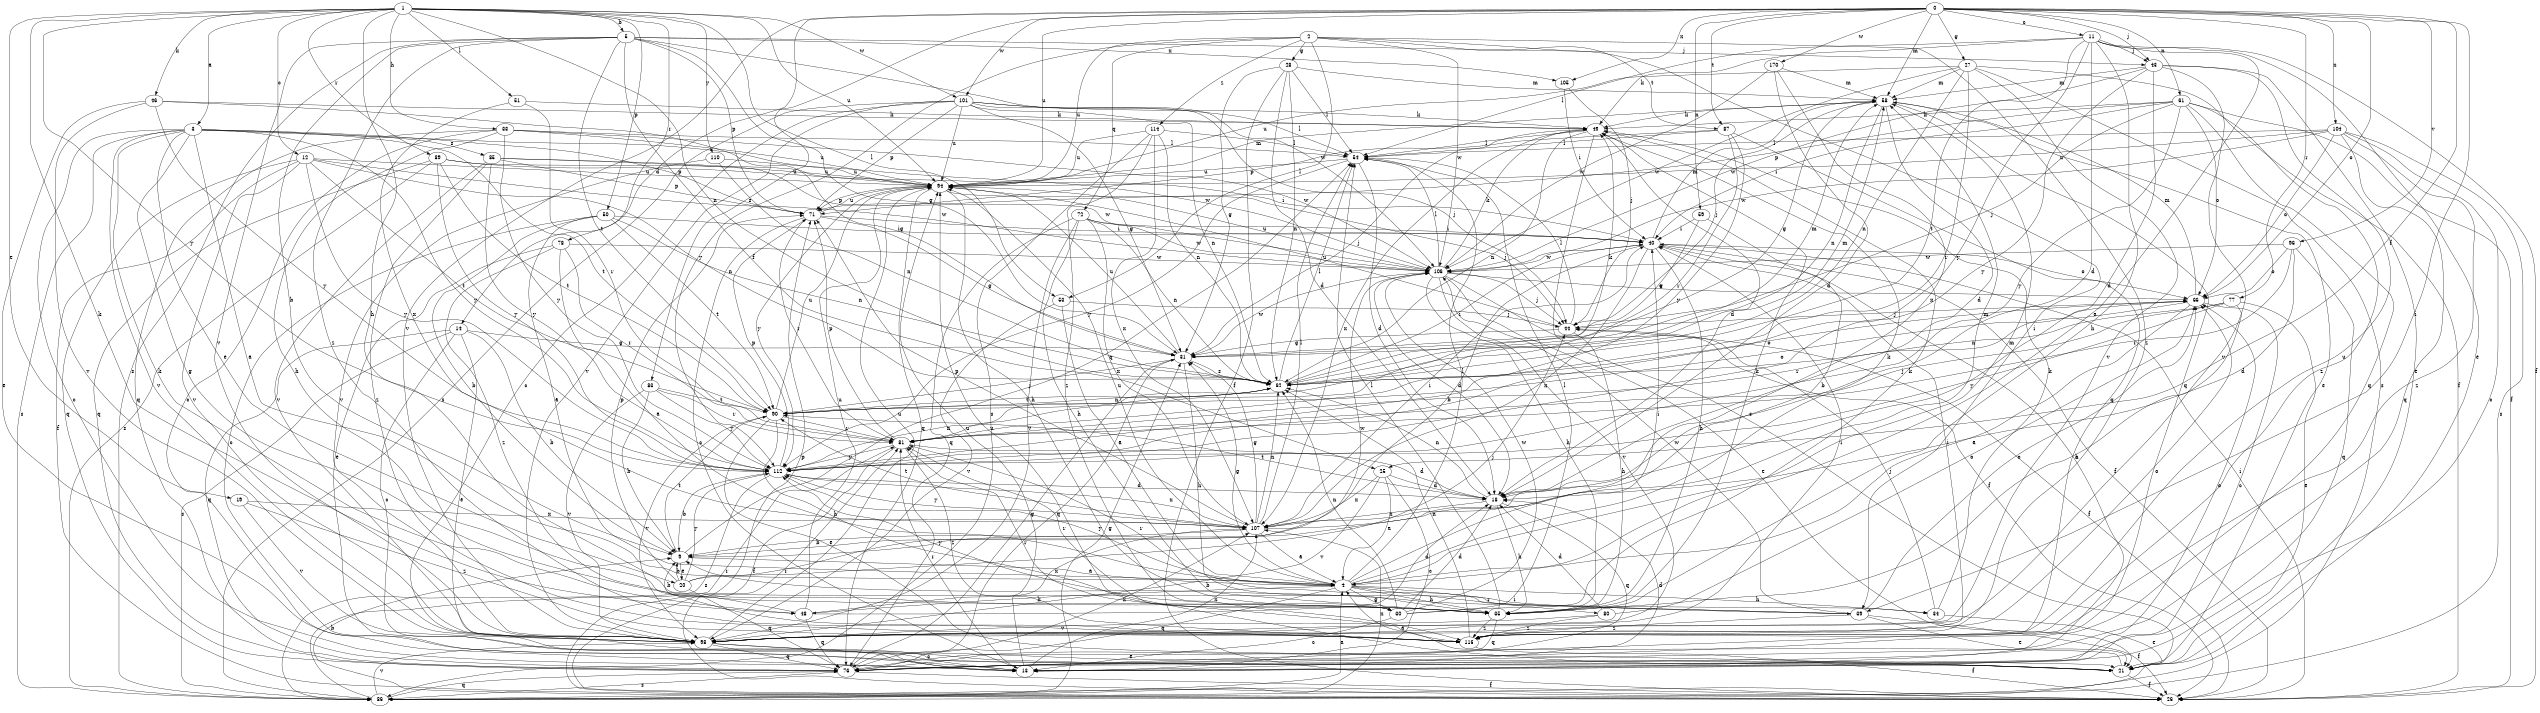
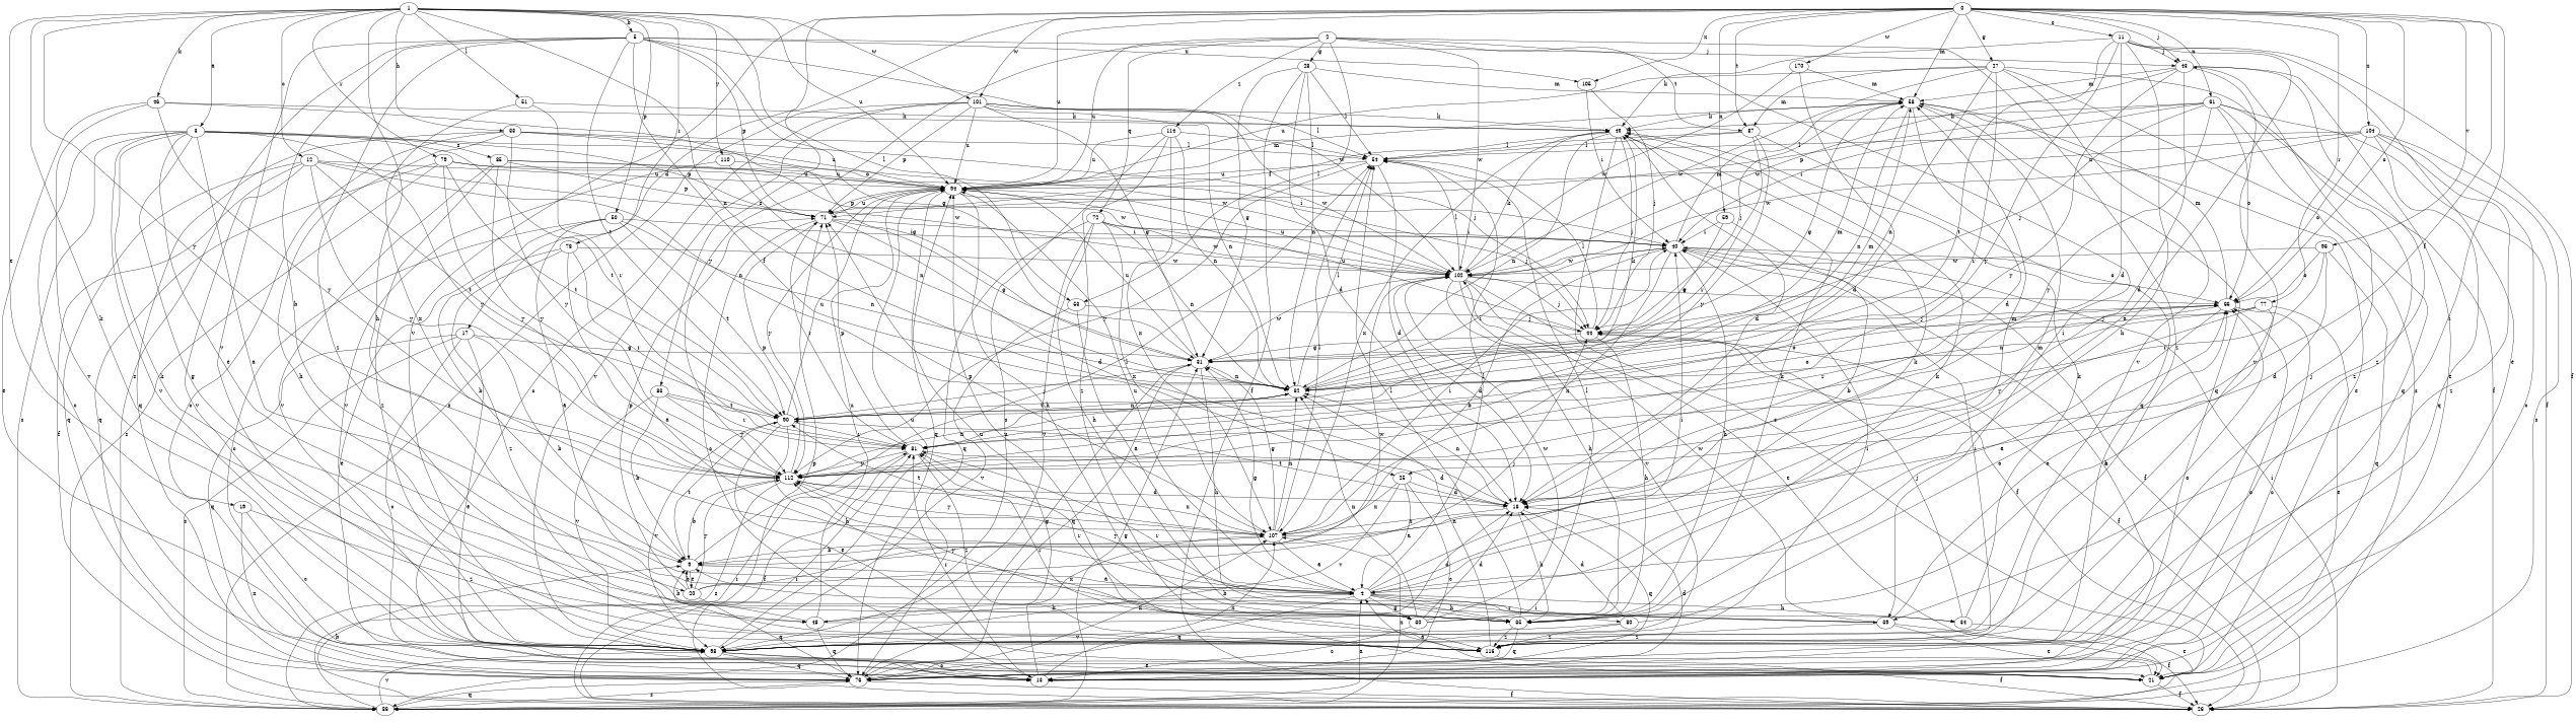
  strict digraph {
    0
    11
-   17 [label=14]
+   17
    25
    27
    39
    43
    58
    59
    61
    66
    77
    83
    87
    94
    96
    98
    n18 [label=170]
    101
    104
    105
    112
    4
    90
    35
    49
    54
    18
    21
    26
    13
    86
    31
    76
    9
    107
    62
-   102 [label=106]
+   102
    81
    116
    44
    40
    71
    1
    3
    5
    12
    19
    33
    34
    46
    48
    51
    53
    n55 [label=50]
    78
-   79 [label=89]
+   79
    110
    20
    30
    85
    2
    28
    72
    114
    80
    0 -> 11 [label=c]
    0 -> 17 [label=d]
    0 -> 25 [label=f]
    0 -> 27 [label=g]
    0 -> 39 [label=i]
    0 -> 43 [label=j]
    0 -> 58 [label=m]
    0 -> 59 [label=n]
    0 -> 61 [label=n]
    0 -> 66 [label=o]
    0 -> 77 [label=r]
    0 -> 83 [label=s]
    0 -> 87 [label=t]
    0 -> 94 [label=u]
    0 -> 96 [label=v]
    0 -> 98 [label=v]
    0 -> n18 [label=w]
    0 -> 101 [label=w]
    0 -> 104 [label=x]
    0 -> 105 [label=x]
    11 -> 43 [label=j]
    11 -> 112 [label=y]
    11 -> 4 [label=a]
    11 -> 90 [label=t]
    11 -> 35 [label=h]
    11 -> 49 [label=k]
-   11 -> 54 [label=l]
    11 -> 18 [label=d]
    11 -> 21 [label=e]
    11 -> 26 [label=f]
    17 -> 21 [label=e]
    17 -> 13 [label=c]
    17 -> 86 [label=s]
    17 -> 31 [label=g]
    17 -> 76 [label=q]
    17 -> 9 [label=b]
    25 -> 98 [label=v]
    25 -> 4 [label=a]
    25 -> 18 [label=d]
    25 -> 13 [label=c]
    25 -> 107 [label=x]
-   27 -> 58 [label=m]
+   27 -> 87 [label=m]
    27 -> 94 [label=u]
    27 -> 98 [label=v]
    27 -> 26 [label=f]
    27 -> 86 [label=s]
    27 -> 62 [label=n]
    27 -> 102 [label=w]
    27 -> 81 [label=r]
    39 -> 66 [label=o]
    39 -> 21 [label=e]
    39 -> 26 [label=f]
    39 -> 9 [label=b]
    39 -> 102 [label=w]
    39 -> 81 [label=r]
    39 -> 116 [label=z]
    43 -> 58 [label=m]
    43 -> 98 [label=v]
    43 -> 112 [label=y]
    43 -> 18 [label=d]
    43 -> 21 [label=e]
    43 -> 102 [label=w]
-   43 -> 116 [label=u]
+   43 -> 116 [label=z]
    58 -> 49 [label=k]
    58 -> 18 [label=d]
    58 -> 21 [label=e]
    58 -> 31 [label=g]
    58 -> 76 [label=q]
    58 -> 62 [label=n]
    58 -> 44 [label=j]
    59 -> 31 [label=g]
    59 -> 9 [label=b]
    59 -> 40 [label=i]
    61 -> 66 [label=o]
    61 -> 112 [label=y]
    61 -> 49 [label=k]
    61 -> 26 [label=f]
    61 -> 76 [label=q]
    61 -> 116 [label=z]
    61 -> 44 [label=j]
    61 -> 40 [label=i]
    61 -> 71 [label=p]
    66 -> 58 [label=m]
    66 -> 4 [label=a]
    66 -> 13 [label=c]
    66 -> 81 [label=r]
    66 -> 44 [label=j]
    77 -> 112 [label=y]
    77 -> 35 [label=h]
    77 -> 21 [label=e]
    77 -> 62 [label=n]
-   77 -> 81 [label=j]
+   77 -> 44 [label=j]
    83 -> 98 [label=v]
    83 -> 112 [label=y]
    83 -> 90 [label=t]
    83 -> 9 [label=b]
    83 -> 81 [label=r]
    87 -> 112 [label=y]
    87 -> 54 [label=l]
    87 -> 76 [label=q]
    87 -> 81 [label=r]
-   87 -> 71 [label=p]
+   87 -> 71 [label=f]
    94 -> 58 [label=m]
    94 -> 112 [label=y]
    94 -> 35 [label=h]
    94 -> 76 [label=q]
    94 -> 44 [label=j]
    94 -> 71 [label=p]
    96 -> 66 [label=o]
    96 -> 18 [label=d]
    96 -> 76 [label=q]
    96 -> 102 [label=w]
    96 -> 81 [label=r]
    98 -> 66 [label=o]
    98 -> 94 [label=u]
    98 -> 21 [label=e]
    98 -> 13 [label=c]
    98 -> 76 [label=q]
    98 -> 40 [label=i]
    n18 -> 58 [label=m]
    n18 -> 18 [label=d]
-   n18 -> 107 [label=x]
    n18 -> 102 [label=w]
    101 -> 94 [label=u]
    101 -> 98 [label=v]
    101 -> 49 [label=k]
    101 -> 54 [label=l]
    101 -> 13 [label=c]
    101 -> 86 [label=s]
    101 -> 31 [label=g]
    101 -> 62 [label=n]
    101 -> 44 [label=j]
    101 -> 71 [label=p]
    104 -> 66 [label=o]
    104 -> 94 [label=u]
    104 -> 54 [label=l]
    104 -> 13 [label=c]
    104 -> 86 [label=s]
    104 -> 76 [label=q]
    104 -> 102 [label=w]
    104 -> 116 [label=z]
    105 -> 44 [label=j]
    105 -> 40 [label=i]
    112 -> 18 [label=d]
    112 -> 86 [label=s]
    112 -> 9 [label=b]
    112 -> 107 [label=x]
    112 -> 62 [label=n]
    112 -> 71 [label=p]
    4 -> 39 [label=i]
    4 -> 58 [label=m]
    4 -> 94 [label=u]
    4 -> 112 [label=y]
    4 -> 35 [label=h]
    4 -> 49 [label=k]
    4 -> 54 [label=l]
    4 -> 31 [label=g]
    4 -> 76 [label=q]
    4 -> 40 [label=i]
    4 -> 34 [label=h]
    4 -> 48 [label=k]
    4 -> 30 [label=g]
    4 -> 80 [label=r]
    90 -> 66 [label=o]
    90 -> 94 [label=u]
    90 -> 98 [label=v]
    90 -> 35 [label=h]
    90 -> 21 [label=e]
    90 -> 62 [label=n]
    90 -> 81 [label=r]
    35 -> 49 [label=k]
    35 -> 54 [label=l]
    35 -> 76 [label=q]
    35 -> 116 [label=z]
    49 -> 54 [label=l]
    49 -> 18 [label=d]
    49 -> 86 [label=s]
    49 -> 107 [label=x]
    49 -> 62 [label=n]
-   49 -> 31 [label=j]
+   49 -> 44 [label=j]
    54 -> 94 [label=u]
    54 -> 112 [label=y]
    54 -> 18 [label=d]
    18 -> 90 [label=t]
    18 -> 35 [label=h]
    18 -> 76 [label=q]
    18 -> 107 [label=x]
    18 -> 62 [label=n]
    21 -> 94 [label=u]
    21 -> 4 [label=a]
    21 -> 26 [label=f]
    26 -> 9 [label=b]
    26 -> 81 [label=r]
    26 -> 40 [label=i]
    26 -> 71 [label=p]
+   13 -> 43 [label=j]
    13 -> 66 [label=o]
    13 -> 94 [label=u]
    13 -> 18 [label=d]
    13 -> 107 [label=x]
    13 -> 81 [label=r]
    86 -> 98 [label=v]
    86 -> 4 [label=a]
    86 -> 31 [label=g]
    86 -> 76 [label=q]
    86 -> 107 [label=x]
    86 -> 81 [label=r]
    31 -> 58 [label=m]
    31 -> 94 [label=u]
    31 -> 90 [label=j]
    31 -> 35 [label=h]
    31 -> 76 [label=q]
-   31 -> 62 [label=s]
+   31 -> 62 [label=n]
    31 -> 102 [label=w]
    76 -> 26 [label=f]
    76 -> 86 [label=s]
    76 -> 31 [label=g]
    76 -> 107 [label=x]
    9 -> 4 [label=a]
    9 -> 90 [label=t]
-   9 -> 54 [label=q]
+   9 -> 54 [label=l]
    9 -> 20 [label=e]
    107 -> 58 [label=m]
    107 -> 112 [label=y]
    107 -> 4 [label=a]
    107 -> 90 [label=t]
    107 -> 54 [label=l]
    107 -> 31 [label=g]
    107 -> 9 [label=b]
    107 -> 62 [label=n]
    107 -> 40 [label=i]
    107 -> 71 [label=p]
    62 -> 58 [label=m]
    62 -> 66 [label=o]
    62 -> 90 [label=t]
    62 -> 49 [label=k]
    62 -> 54 [label=l]
    62 -> 40 [label=i]
    102 -> 66 [label=o]
    102 -> 94 [label=u]
    102 -> 98 [label=v]
    102 -> 35 [label=h]
    102 -> 49 [label=k]
    102 -> 54 [label=l]
    102 -> 18 [label=d]
    102 -> 21 [label=e]
    102 -> 26 [label=f]
    102 -> 44 [label=j]
    81 -> 112 [label=y]
    81 -> 18 [label=d]
    81 -> 26 [label=f]
    81 -> 116 [label=z]
    81 -> 71 [label=p]
    116 -> 26 [label=f]
    116 -> 62 [label=n]
    116 -> 81 [label=r]
    116 -> 40 [label=i]
    44 -> 94 [label=u]
    44 -> 35 [label=h]
    44 -> 54 [label=l]
    44 -> 26 [label=f]
    44 -> 31 [label=g]
    40 -> 58 [label=m]
    40 -> 66 [label=o]
    40 -> 35 [label=h]
    40 -> 26 [label=f]
    40 -> 13 [label=c]
    40 -> 9 [label=b]
    40 -> 107 [label=x]
    40 -> 102 [label=w]
    71 -> 94 [label=u]
+   71 -> 18 [label=d]
    71 -> 13 [label=c]
    71 -> 31 [label=g]
    71 -> 81 [label=r]
    71 -> 40 [label=i]
    1 -> 94 [label=u]
    1 -> 101 [label=w]
    1 -> 112 [label=y]
    1 -> 62 [label=n]
    1 -> 3 [label=a]
    1 -> 5 [label=b]
    1 -> 12 [label=c]
    1 -> 19 [label=e]
    1 -> 33 [label=h]
    1 -> 34 [label=h]
    1 -> 46 [label=k]
    1 -> 48 [label=k]
    1 -> 51 [label=l]
    1 -> 53 [label=l]
    1 -> n55 [label=p]
    1 -> 78 [label=r]
    1 -> 79 [label=r]
    1 -> 110 [label=y]
    3 -> 98 [label=v]
    3 -> 112 [label=y]
    3 -> 4 [label=a]
    3 -> 90 [label=t]
    3 -> 13 [label=c]
    3 -> 86 [label=s]
    3 -> 102 [label=w]
    3 -> 71 [label=p]
    3 -> 48 [label=k]
    3 -> 20 [label=e]
    3 -> 30 [label=g]
    3 -> 85 [label=s]
    5 -> 25 [label=f]
    5 -> 43 [label=j]
    5 -> 98 [label=v]
    5 -> 105 [label=x]
    5 -> 90 [label=t]
    5 -> 86 [label=s]
    5 -> 31 [label=g]
    5 -> 9 [label=b]
    5 -> 102 [label=w]
    5 -> 116 [label=z]
    5 -> 71 [label=p]
    12 -> 94 [label=u]
    12 -> 98 [label=v]
    12 -> 112 [label=y]
    12 -> 90 [label=t]
    12 -> 26 [label=f]
    12 -> 76 [label=q]
    12 -> 62 [label=n]
    12 -> 102 [label=w]
-   19 -> 98 [label=v]
-   19 -> 107 [label=x]
+   19 -> 98 [label=c]
+   19 -> 76 [label=x]
    19 -> 116 [label=z]
    33 -> 94 [label=u]
    33 -> 112 [label=y]
    33 -> 35 [label=h]
    33 -> 54 [label=l]
    33 -> 13 [label=c]
    33 -> 76 [label=q]
    33 -> 102 [label=w]
    34 -> 49 [label=k]
    34 -> 21 [label=e]
    34 -> 44 [label=j]
    46 -> 98 [label=v]
    46 -> 112 [label=y]
    46 -> 49 [label=k]
    46 -> 21 [label=e]
    46 -> 31 [label=g]
    48 -> 94 [label=u]
    48 -> 18 [label=d]
    48 -> 76 [label=q]
    48 -> 9 [label=b]
    48 -> 107 [label=x]
    51 -> 49 [label=k]
    51 -> 107 [label=x]
    51 -> 81 [label=r]
    53 -> 98 [label=v]
    53 -> 4 [label=a]
    53 -> 44 [label=j]
    n55 -> 4 [label=a]
    n55 -> 90 [label=t]
    n55 -> 13 [label=c]
    n55 -> 9 [label=b]
    n55 -> 62 [label=n]
    n55 -> 40 [label=i]
    78 -> 4 [label=a]
    78 -> 21 [label=e]
    78 -> 102 [label=w]
    78 -> 81 [label=r]
    78 -> 116 [label=z]
    79 -> 94 [label=u]
    79 -> 112 [label=y]
    79 -> 90 [label=t]
    79 -> 86 [label=s]
    79 -> 76 [label=q]
    79 -> 40 [label=i]
-   110 -> 94 [label=u]
+   110 -> 94 [label=o]
    110 -> 98 [label=v]
    110 -> 62 [label=n]
    20 -> 112 [label=y]
    20 -> 76 [label=q]
    20 -> 9 [label=b]
    20 -> 102 [label=w]
    20 -> 44 [label=j]
    20 -> 71 [label=p]
    30 -> 112 [label=y]
    30 -> 49 [label=k]
    30 -> 54 [label=l]
    30 -> 18 [label=d]
    30 -> 13 [label=c]
    30 -> 62 [label=n]
    30 -> 102 [label=w]
    30 -> 81 [label=r]
    85 -> 94 [label=u]
    85 -> 98 [label=v]
    85 -> 112 [label=y]
    85 -> 102 [label=w]
    85 -> 116 [label=z]
    85 -> 71 [label=p]
    2 -> 39 [label=i]
    2 -> 87 [label=t]
    2 -> 94 [label=u]
    2 -> 112 [label=y]
    2 -> 102 [label=w]
    2 -> 116 [label=z]
    2 -> 53 [label=l]
    2 -> 28 [label=g]
    2 -> 72 [label=q]
    2 -> 114 [label=z]
    28 -> 58 [label=m]
    28 -> 54 [label=l]
    28 -> 18 [label=d]
    28 -> 26 [label=f]
    28 -> 31 [label=g]
    28 -> 62 [label=n]
    72 -> 98 [label=v]
    72 -> 35 [label=h]
    72 -> 76 [label=q]
    72 -> 107 [label=x]
    72 -> 62 [label=n]
    72 -> 102 [label=w]
    72 -> 40 [label=i]
    114 -> 94 [label=u]
    114 -> 54 [label=l]
    114 -> 86 [label=s]
    114 -> 107 [label=x]
    114 -> 62 [label=n]
    114 -> 116 [label=z]
    80 -> 66 [label=o]
    80 -> 98 [label=v]
    80 -> 18 [label=d]
    80 -> 116 [label=z]
  }
